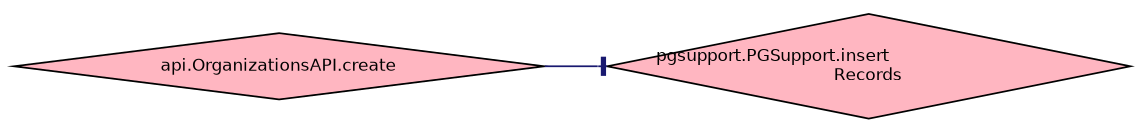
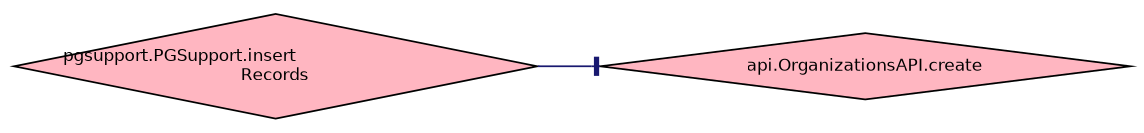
  digraph {
    rankdir=LR
    node [color=black fillcolor=lightpink fontname=Helvetica fontsize=10 shape=diamond style=filled]
    n1 [fontcolor=black height=0.2 label="api.OrganizationsAPI.create" width=0.4]
    n2 [height=0.2 label="pgsupport.PGSupport.insert\lRecords" width=0.4]
-   n1 -> n2 [color=midnightblue fontname=Helvetica fontsize=10 labelfontname=Helvetica labelfontsize=10 style=solid arrowhead=tee]
+   n2 -> n1 [color=midnightblue fontname=Helvetica fontsize=10 labelfontname=Helvetica labelfontsize=10 style=solid arrowhead=tee]
  }
